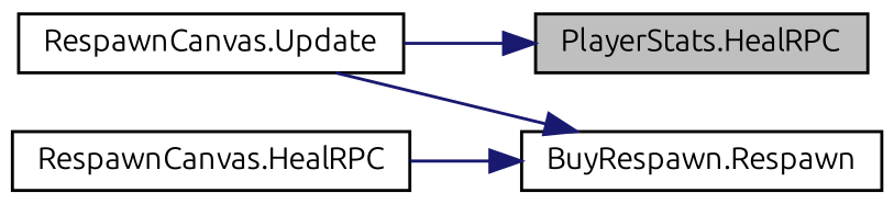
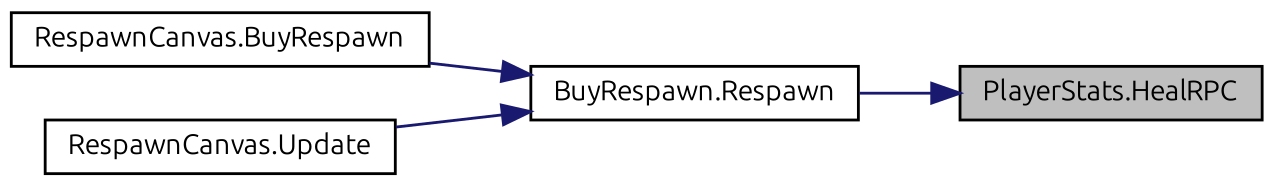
  digraph {
    fontname=Ubuntu
    rankdir=RL
    node [color=black fillcolor=white fontname=Ubuntu fontsize=10 shape=record style=filled]
    edge [color=midnightblue dir=back fontname=Ubuntu fontsize=10 labelfontname=Helvetica labelfontsize=10 style=solid]
    n1 [fillcolor=grey75 fontcolor=black height=0.2 label="PlayerStats.HealRPC" width=0.4]
    n2 [height=0.2 label="BuyRespawn.Respawn" width=0.4]
-   n3 [height=0.2 label="RespawnCanvas.HealRPC" width=0.4]
+   n3 [height=0.2 label="RespawnCanvas.BuyRespawn" width=0.4]
    n4 [height=0.2 label="RespawnCanvas.Update" width=0.4]
-   n1 -> n4
+   n1 -> n2
    n2 -> n3
    n2 -> n4
  }
